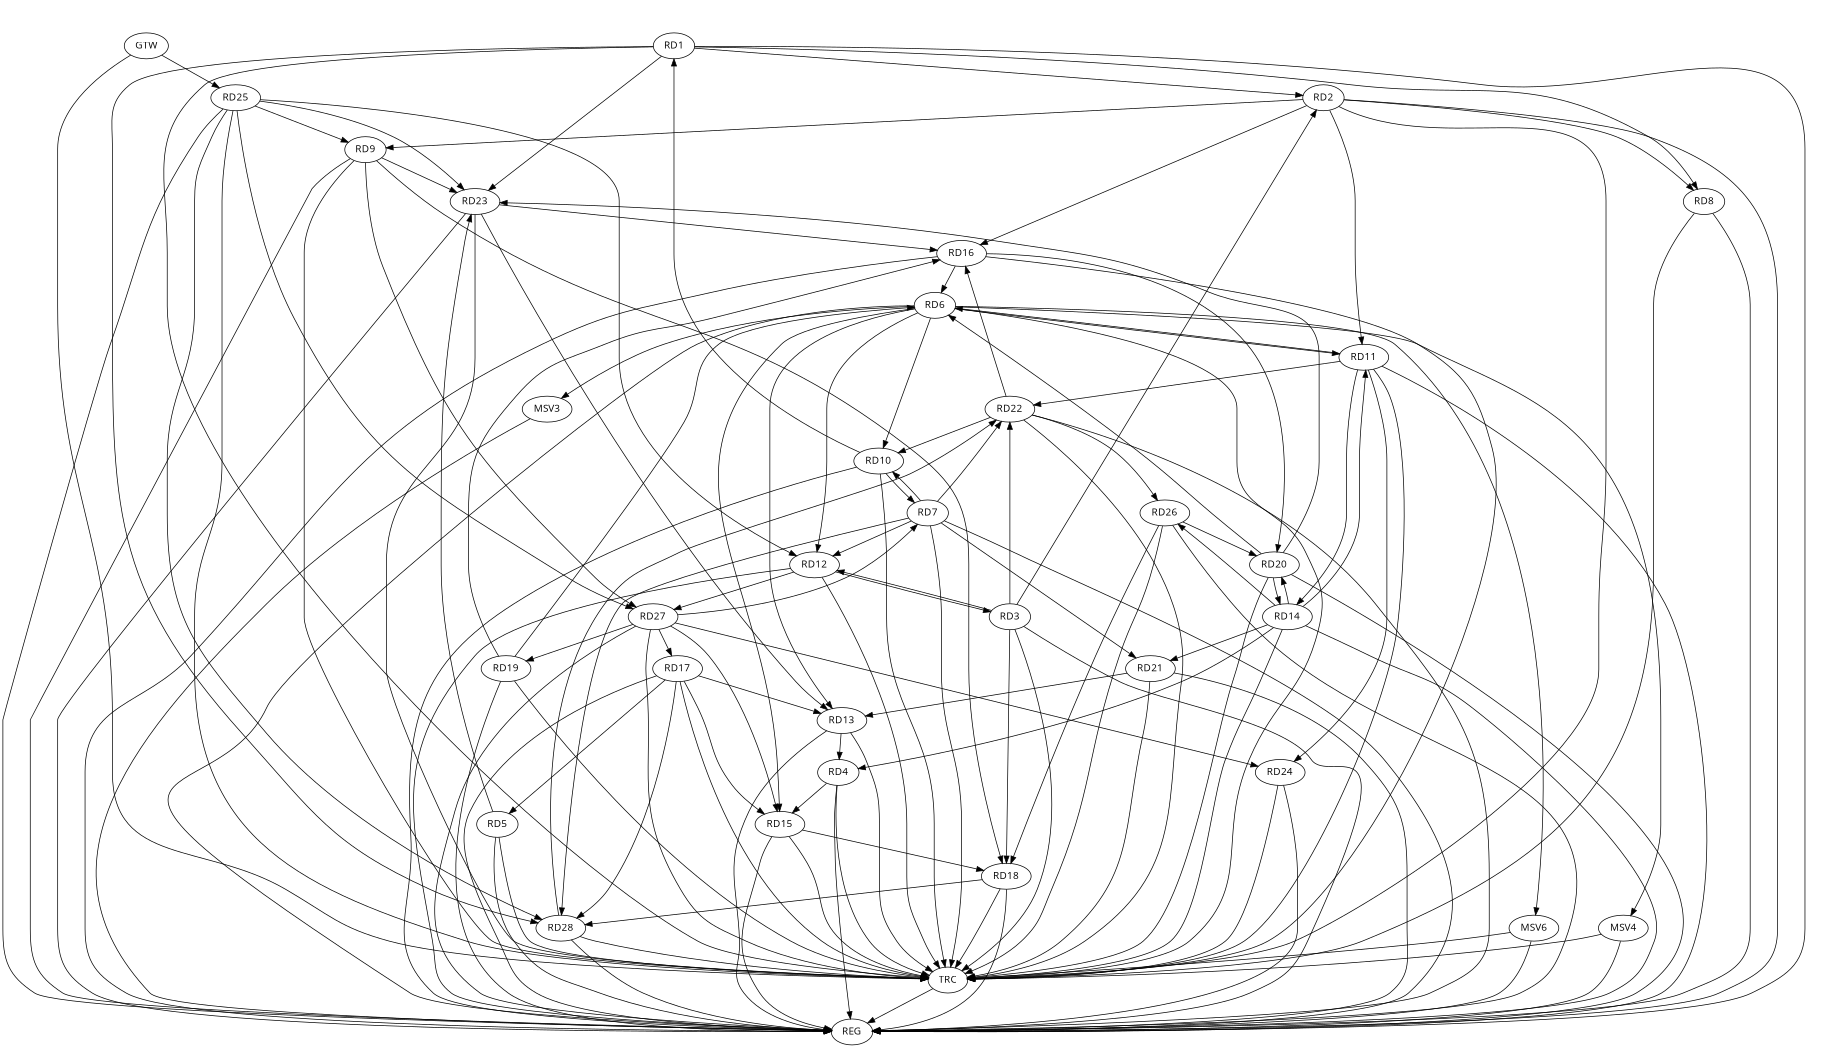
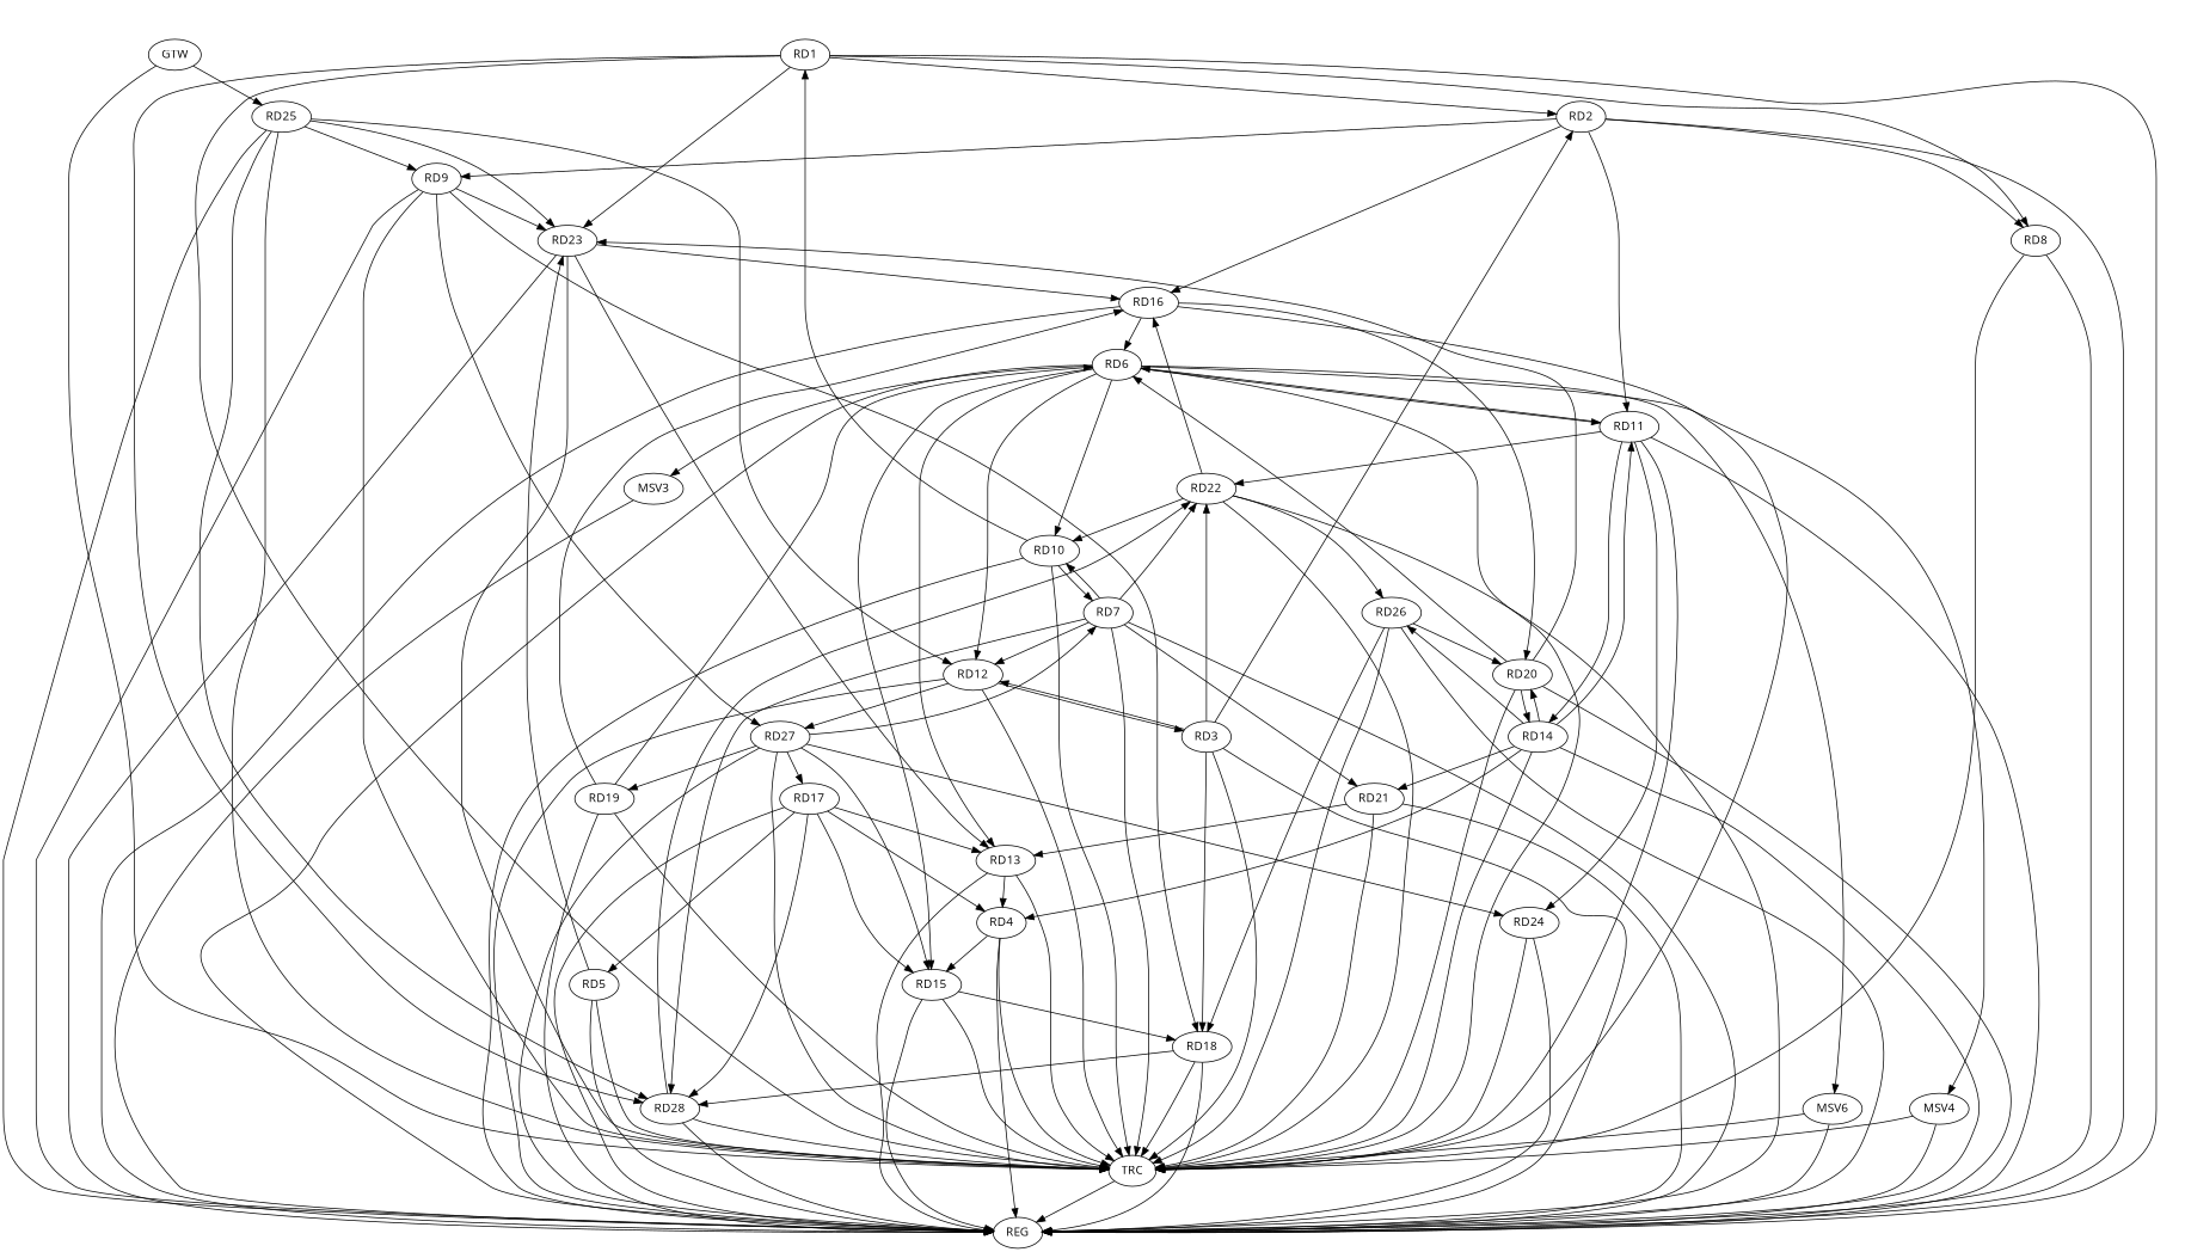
  strict digraph {
    fontname="Open Sans"
    node [fontname="Open Sans"]
    edge [fontname="Open Sans"]
    n1 [label=RD1]
    n2 [label=RD2]
    n3 [label=RD8]
    n4 [label=RD23]
    n5 [label=RD28]
    n6 [label=REG]
    n7 [label=TRC]
    n8 [label=RD9]
    n9 [label=RD11]
    n10 [label=RD16]
    n11 [label=RD13]
    n12 [label=RD22]
    n13 [label=RD18]
    n14 [label=RD27]
    n15 [label=RD6]
    n16 [label=RD14]
    n17 [label=RD24]
    n18 [label=RD20]
    n19 [label=RD3]
    n20 [label=RD12]
    n21 [label=RD10]
    n22 [label=RD26]
    n23 [label=RD4]
    n24 [label=RD15]
    n25 [label=RD5]
    n26 [label=MSV6]
    n27 [label=MSV3]
    n28 [label=MSV4]
    n29 [label=RD7]
    n30 [label=RD21]
    n31 [label=RD17]
    n32 [label=RD19]
    n33 [label=RD25]
    n34 [label=GTW]
    n1 -> n2
    n1 -> n3
    n1 -> n4
    n1 -> n5
    n1 -> n6
    n1 -> n7
    n2 -> n3
    n2 -> n6
-   n2 -> n7
    n2 -> n8
    n2 -> n9
    n2 -> n10
    n3 -> n6
    n3 -> n7
    n4 -> n6
    n4 -> n7
    n4 -> n10
    n4 -> n11
    n5 -> n6
    n5 -> n7
    n5 -> n12
    n7 -> n6
    n8 -> n4
    n8 -> n6
    n8 -> n7
    n8 -> n13
    n8 -> n14
    n9 -> n6
    n9 -> n7
    n9 -> n12
    n9 -> n15
    n9 -> n16
    n9 -> n17
    n10 -> n6
    n10 -> n7
    n10 -> n15
    n10 -> n18
    n11 -> n6
    n11 -> n7
    n11 -> n23
    n12 -> n6
    n12 -> n7
    n12 -> n10
    n12 -> n21
    n12 -> n22
    n13 -> n5
    n13 -> n6
    n13 -> n7
    n14 -> n6
    n14 -> n7
    n14 -> n17
    n14 -> n24
    n14 -> n29
    n14 -> n31
    n14 -> n32
    n15 -> n6
    n15 -> n7
    n15 -> n9
    n15 -> n11
    n15 -> n20
    n15 -> n21
    n15 -> n24
    n15 -> n26
    n15 -> n27
    n15 -> n28
    n16 -> n6
    n16 -> n7
    n16 -> n9
    n16 -> n18
    n16 -> n22
    n16 -> n23
    n16 -> n30
    n17 -> n6
    n17 -> n7
    n18 -> n4
    n18 -> n6
    n18 -> n7
    n18 -> n15
    n18 -> n16
    n19 -> n2
    n19 -> n6
    n19 -> n7
    n19 -> n12
    n19 -> n13
    n19 -> n20
    n20 -> n6
    n20 -> n7
    n20 -> n14
    n20 -> n19
    n21 -> n1
    n21 -> n6
    n21 -> n7
    n21 -> n29
    n22 -> n6
    n22 -> n7
    n22 -> n13
    n22 -> n18
    n23 -> n6
    n23 -> n7
    n23 -> n24
    n24 -> n6
    n24 -> n7
    n24 -> n13
    n25 -> n4
    n25 -> n6
    n25 -> n7
    n26 -> n6
    n26 -> n7
    n27 -> n6
    n28 -> n6
    n28 -> n7
    n29 -> n5
    n29 -> n6
    n29 -> n7
    n29 -> n12
    n29 -> n20
    n29 -> n21
    n29 -> n30
    n30 -> n6
    n30 -> n7
    n30 -> n11
    n31 -> n5
    n31 -> n6
-   n31 -> n7
+   n31 -> n23
    n31 -> n11
    n31 -> n24
    n31 -> n25
    n32 -> n6
    n32 -> n7
    n32 -> n10
    n32 -> n15
    n33 -> n4
    n33 -> n5
    n33 -> n6
    n33 -> n7
    n33 -> n8
-   n33 -> n14
    n33 -> n20
    n34 -> n7
    n34 -> n33
  }
